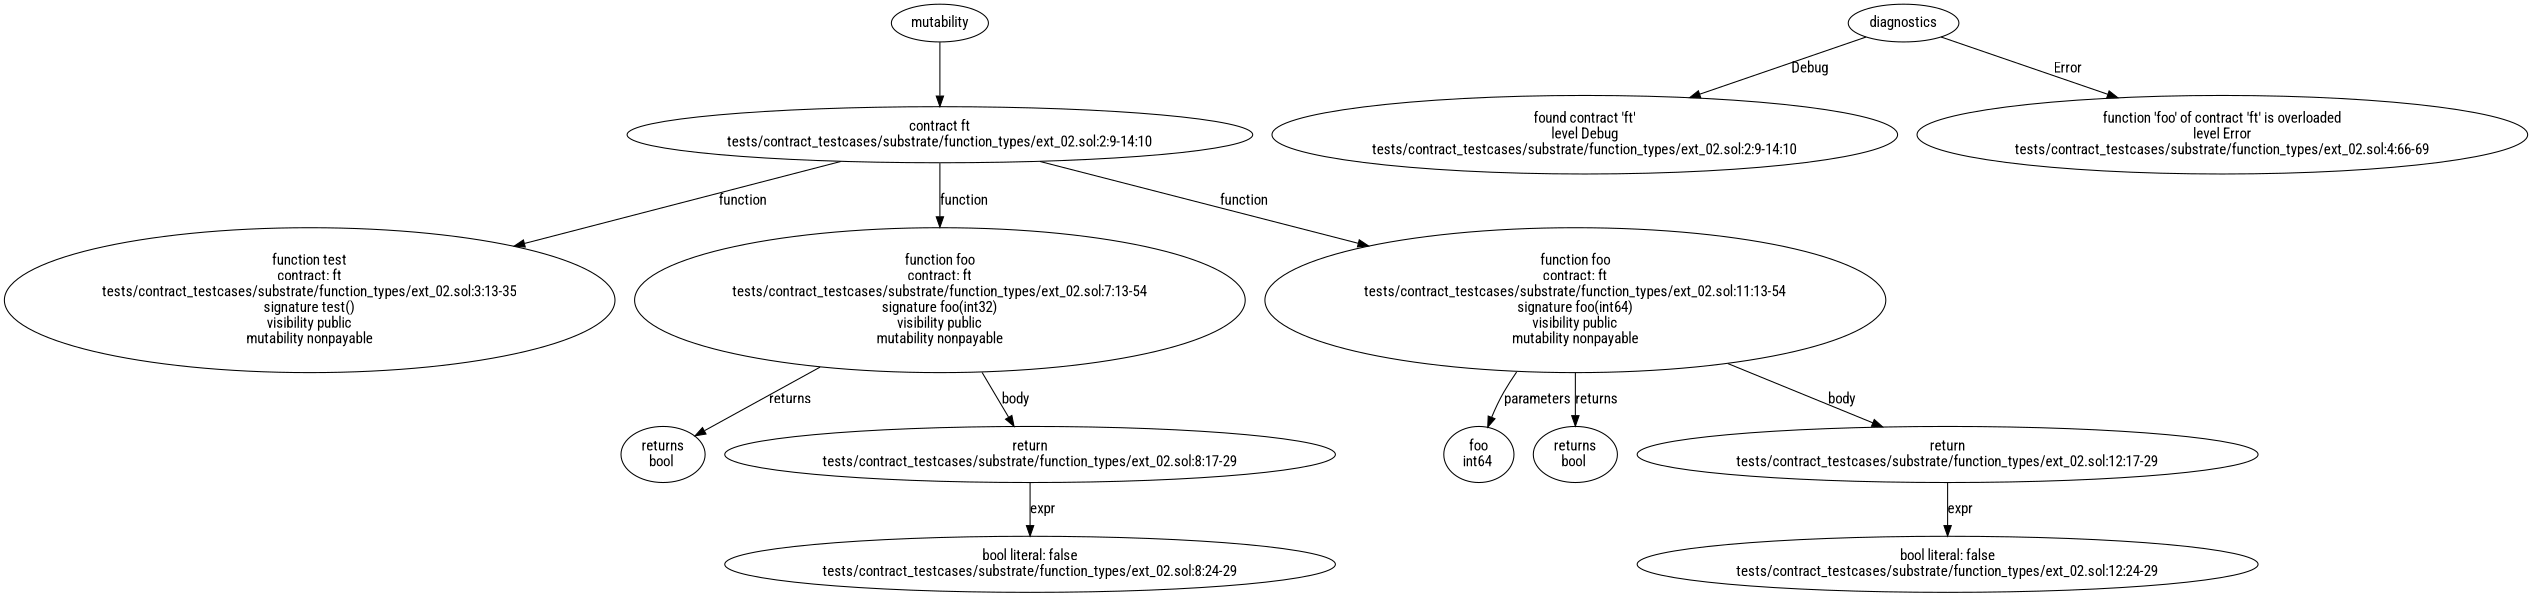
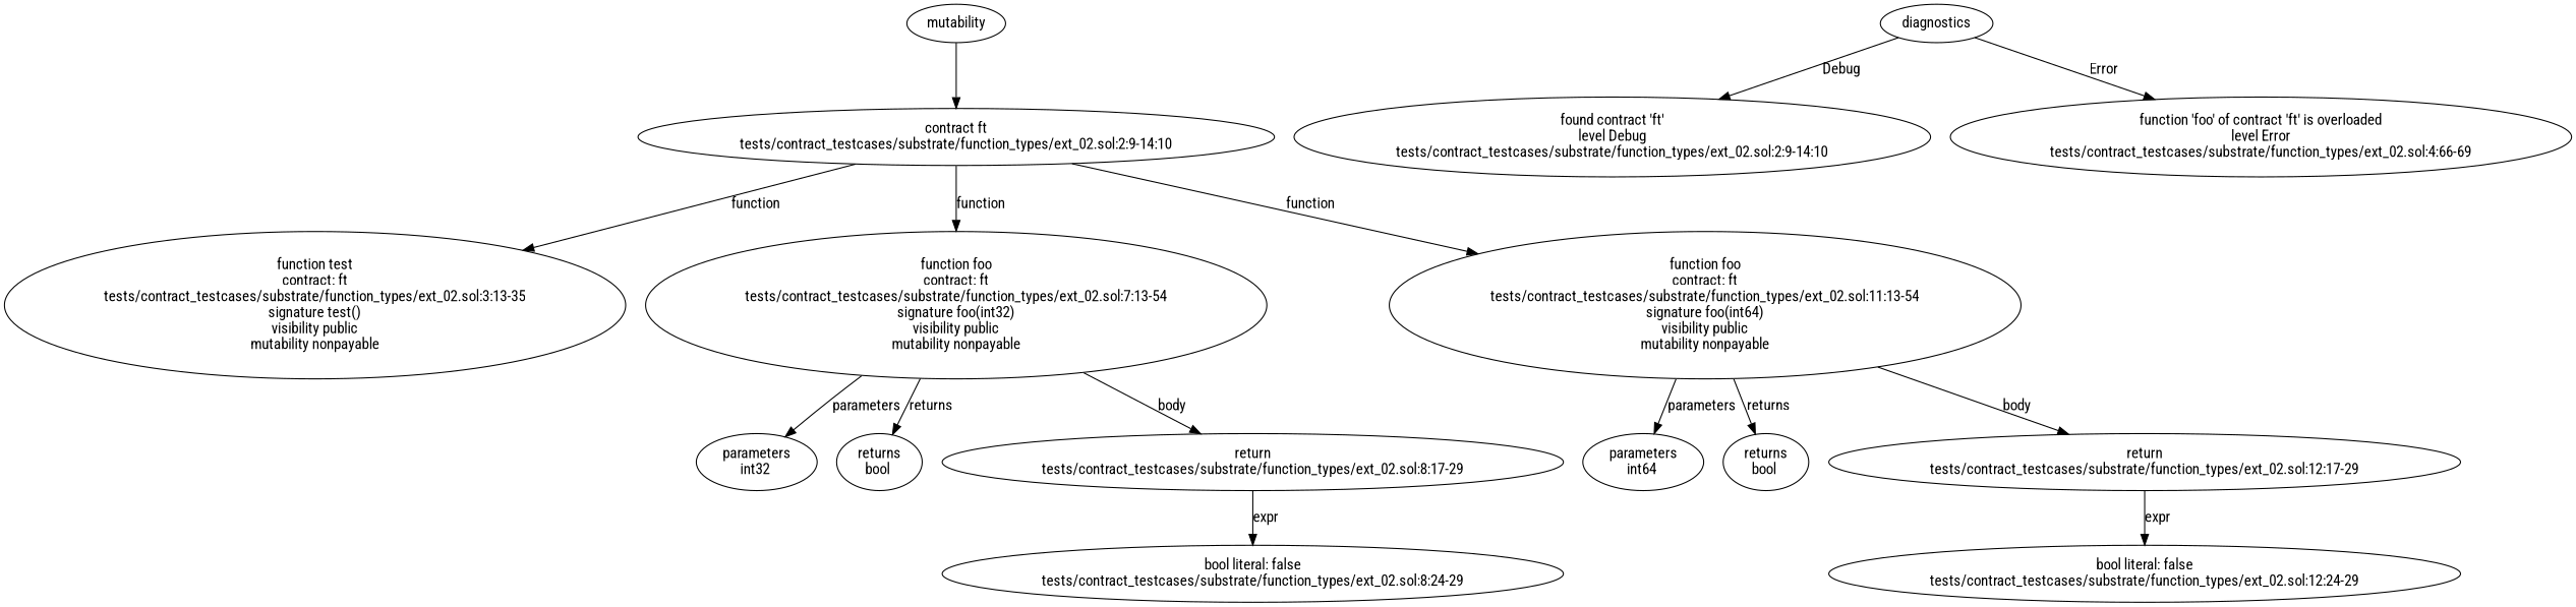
  strict digraph {
    fontname="Roboto Condensed"
    node [fontname="Roboto Condensed"]
    edge [fontname="Roboto Condensed"]
    n1 [label="contract ft\ntests/contract_testcases/substrate/function_types/ext_02.sol:2:9-14:10"]
    n2 [label="function test\ncontract: ft\ntests/contract_testcases/substrate/function_types/ext_02.sol:3:13-35\nsignature test()\nvisibility public\nmutability nonpayable"]
    n3 [label="function foo\ncontract: ft\ntests/contract_testcases/substrate/function_types/ext_02.sol:7:13-54\nsignature foo(int32)\nvisibility public\nmutability nonpayable"]
    n4 [label="function foo\ncontract: ft\ntests/contract_testcases/substrate/function_types/ext_02.sol:11:13-54\nsignature foo(int64)\nvisibility public\nmutability nonpayable"]
+   n5 [label="parameters\nint32 "]
    n6 [label="returns\nbool "]
    n7 [label="return\ntests/contract_testcases/substrate/function_types/ext_02.sol:8:17-29"]
-   n8 [label="foo\nint64 "]
+   n8 [label="parameters\nint64 "]
    n9 [label="returns\nbool "]
    n10 [label="return\ntests/contract_testcases/substrate/function_types/ext_02.sol:12:17-29"]
    n11 [label="bool literal: false\ntests/contract_testcases/substrate/function_types/ext_02.sol:8:24-29"]
    n12 [label="bool literal: false\ntests/contract_testcases/substrate/function_types/ext_02.sol:12:24-29"]
    n13 [label="found contract 'ft'\nlevel Debug\ntests/contract_testcases/substrate/function_types/ext_02.sol:2:9-14:10"]
    n14 [label="function 'foo' of contract 'ft' is overloaded\nlevel Error\ntests/contract_testcases/substrate/function_types/ext_02.sol:4:66-69"]
    n15 [label=mutability]
    diagnostics
    n1 -> n2 [label=function]
    n1 -> n3 [label=function]
    n1 -> n4 [label=function]
+   n3 -> n5 [label=parameters]
    n3 -> n6 [label=returns]
    n3 -> n7 [label=body]
    n4 -> n8 [label=parameters]
    n4 -> n9 [label=returns]
    n4 -> n10 [label=body]
    n7 -> n11 [label=expr]
    n10 -> n12 [label=expr]
    n15 -> n1
    diagnostics -> n13 [label=Debug]
    diagnostics -> n14 [label=Error]
  }
